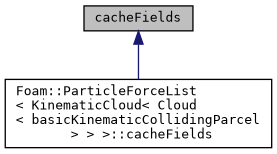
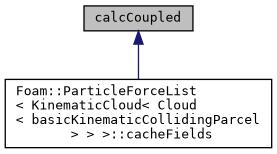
  digraph {
    rankdir=TB
    fontname="DejaVu Sans Mono"
    node [color=black fontname="DejaVu Sans Mono" fontsize=10 shape=record]
-   n1 [fillcolor=grey75 fontcolor=black height=0.2 label=cacheFields style=filled width=0.4]
+   n1 [fillcolor=grey75 fontcolor=black height=0.2 label=calcCoupled style=filled width=0.4]
    n2 [height=0.2 label="Foam::ParticleForceList\l\< KinematicCloud\< Cloud\l\< basicKinematicCollidingParcel\l \> \> \>::cacheFields" width=0.4]
    n1 -> n2 [color=midnightblue dir=back fontname="DejaVu Sans Mono" fontsize=10 labelfontname=Helvetica labelfontsize=10 style=solid]
  }
